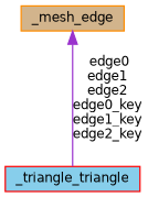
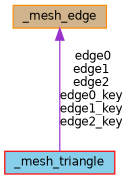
  digraph {
    node [fontname=Helvetica fontsize=10 shape=record style=filled]
-   n1 [color=red fillcolor=skyblue fontcolor=black height=0.2 label=_triangle_triangle width=0.4]
+   n1 [color=red fillcolor=skyblue fontcolor=black height=0.2 label=_mesh_triangle width=0.4]
    n2 [color=darkorange fillcolor=tan height=0.2 label=_mesh_edge width=0.4]
    n2 -> n1 [color=darkorchid3 dir=back fontname=Helvetica fontsize=10 label=" edge0\nedge1\nedge2\nedge0_key\nedge1_key\nedge2_key" labelfontname=Helvetica labelfontsize=10 style=solid]
  }
